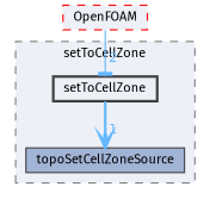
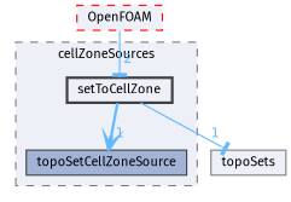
  digraph {
    compound=true
    fontname="Fira Sans"
    node [color=grey25 fillcolor="#edf0f7" fontname="Fira Sans" fontsize=10 shape=box style=filled]
    edge [arrowhead=tee color=steelblue1 fontcolor=steelblue1 fontname="Fira Sans" fontsize=10 headlabel=1 labeldistance=1.5 labelfontname=Helvetica labelfontsize=10 style=solid]
    n1 [fillcolor="#a2b4d6" height=0.2 label=topoSetCellZoneSource width=0.4]
    n2 [height=0.2 label=setToCellZone style="filled,bold" width=0.4]
+   n3 [color=grey50 height=0.2 label=topoSets width=0.4]
    n4 [color=red height=0.2 label=OpenFOAM style="filled,dashed" width=0.4]
    subgraph cluster_1 {
      bgcolor="#edf0f7"
      fontsize=10
-     label=setToCellZone
+     label=cellZoneSources
      pencolor=grey50
      style="filled,dashed"
      n1
      n2
    }
    n2 -> n1 [arrowhead=vee style=bold]
+   n2 -> n3
    n4 -> n2 [headlabel=2]
  }
